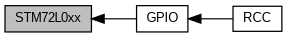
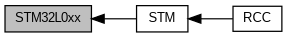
  digraph {
    fontname="Liberation Sans"
    rankdir=LR
    node [color=black fillcolor=white fontname="Liberation Sans" fontsize=10 shape=record style=filled]
    edge [dir=back fontname="Liberation Sans" fontsize=10 labelfontname=Helvetica labelfontsize=10 shape=plaintext style=solid]
-   n1 [height=0.2 label=GPIO width=0.4]
+   n1 [height=0.2 label=STM width=0.4]
    n2 [height=0.2 label=RCC width=0.4]
-   n3 [fillcolor=grey75 fontcolor=black height=0.2 label=STM72L0xx width=0.4]
+   n3 [fillcolor=grey75 fontcolor=black height=0.2 label=STM32L0xx width=0.4]
    n1 -> n2
    n3 -> n1
  }
